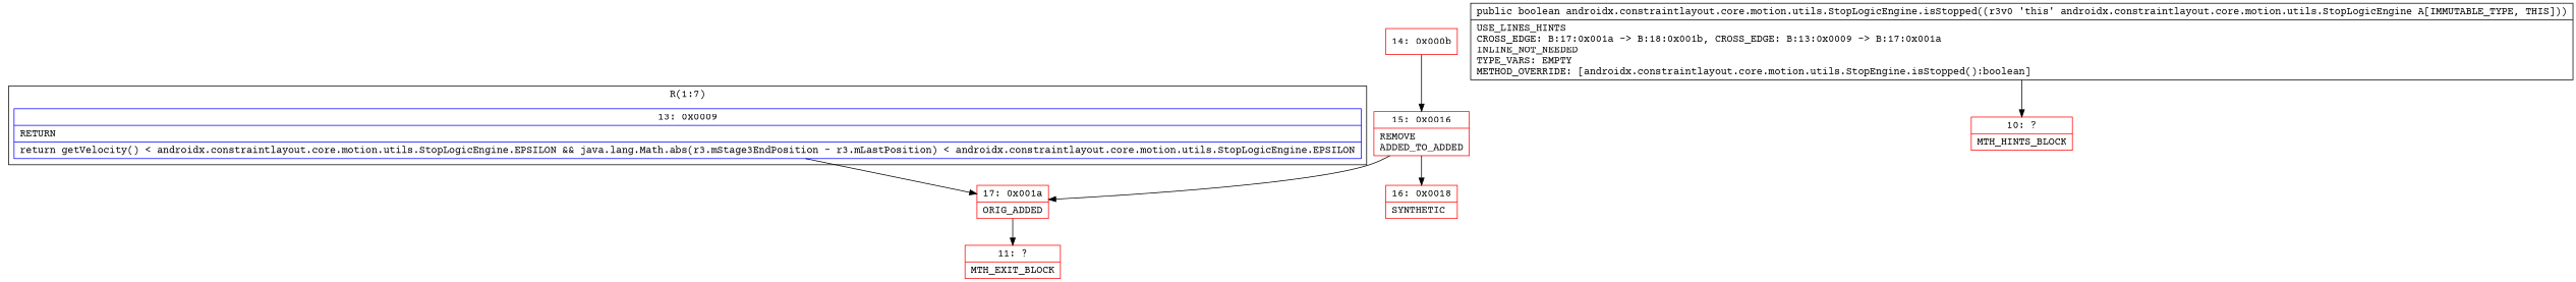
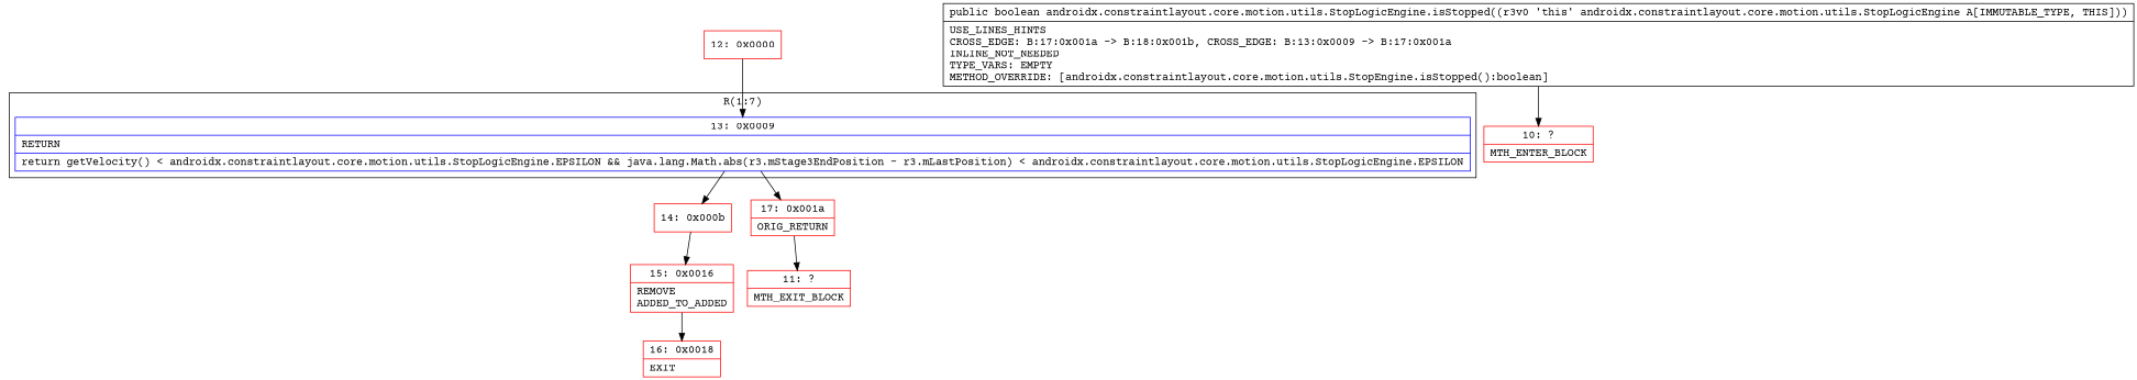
  digraph {
    fontname="Courier Prime"
    node [color=red fontname="Courier Prime" shape=record]
    edge [fontname="Courier Prime"]
    n1 [color=blue label="{13\:\ 0x0009|RETURN\l|return getVelocity() \< androidx.constraintlayout.core.motion.utils.StopLogicEngine.EPSILON && java.lang.Math.abs(r3.mStage3EndPosition \- r3.mLastPosition) \< androidx.constraintlayout.core.motion.utils.StopLogicEngine.EPSILON\l}"]
    n2 [label="{14\:\ 0x000b}"]
-   n3 [label="{17\:\ 0x001a|ORIG_ADDED\l}"]
+   n3 [label="{17\:\ 0x001a|ORIG_RETURN\l}"]
    n4 [label="{15\:\ 0x0016|REMOVE\lADDED_TO_ADDED\l}"]
    n5 [label="{11\:\ ?|MTH_EXIT_BLOCK\l}"]
-   n6 [label="{10\:\ ?|MTH_HINTS_BLOCK\l}"]
-   n8 [label="{16\:\ 0x0018|SYNTHETIC\l}"]
+   n6 [label="{10\:\ ?|MTH_ENTER_BLOCK\l}"]
+   n7 [label="{12\:\ 0x0000}"]
+   n8 [label="{16\:\ 0x0018|EXIT\l}"]
    n9 [label="{public boolean androidx.constraintlayout.core.motion.utils.StopLogicEngine.isStopped((r3v0 'this' androidx.constraintlayout.core.motion.utils.StopLogicEngine A[IMMUTABLE_TYPE, THIS]))  | USE_LINES_HINTS\lCROSS_EDGE: B:17:0x001a \-\> B:18:0x001b, CROSS_EDGE: B:13:0x0009 \-\> B:17:0x001a\lINLINE_NOT_NEEDED\lTYPE_VARS: EMPTY\lMETHOD_OVERRIDE: [androidx.constraintlayout.core.motion.utils.StopEngine.isStopped():boolean]\l}" color=""]
    subgraph cluster_1 {
      label="R(1:7)"
      n1
    }
+   n1 -> n2
    n1 -> n3
    n2 -> n4
    n3 -> n5
-   n4 -> n3
    n4 -> n8
+   n7 -> n1
    n9 -> n6
  }
